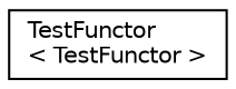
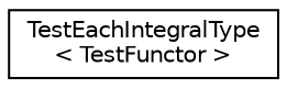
  digraph {
    rankdir=LR
-   n1 [color=black fillcolor=white fontname=Helvetica fontsize=10 height=0.2 label="TestFunctor\l\< TestFunctor \>" shape=record style=filled width=0.4]
+   n1 [color=black fillcolor=white fontname=Helvetica fontsize=10 height=0.2 label="TestEachIntegralType\l\< TestFunctor \>" shape=record style=filled width=0.4]
  }
